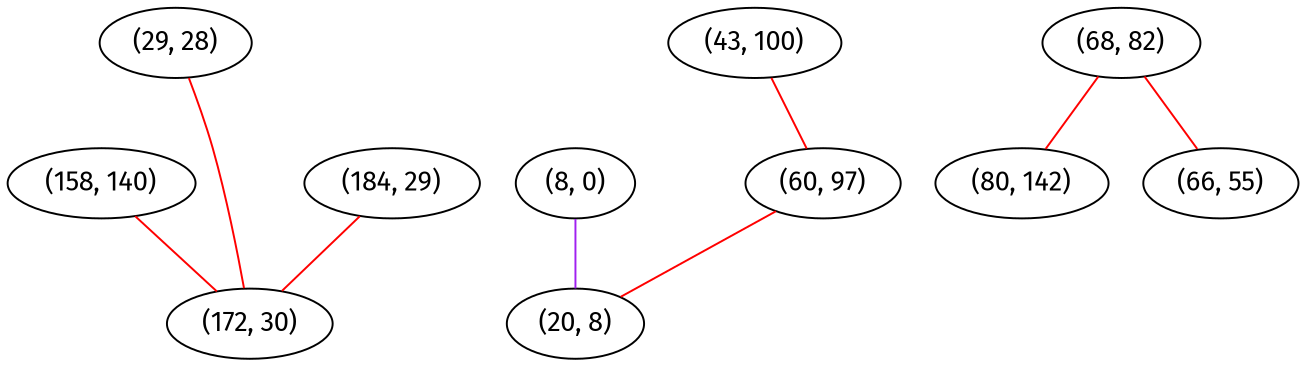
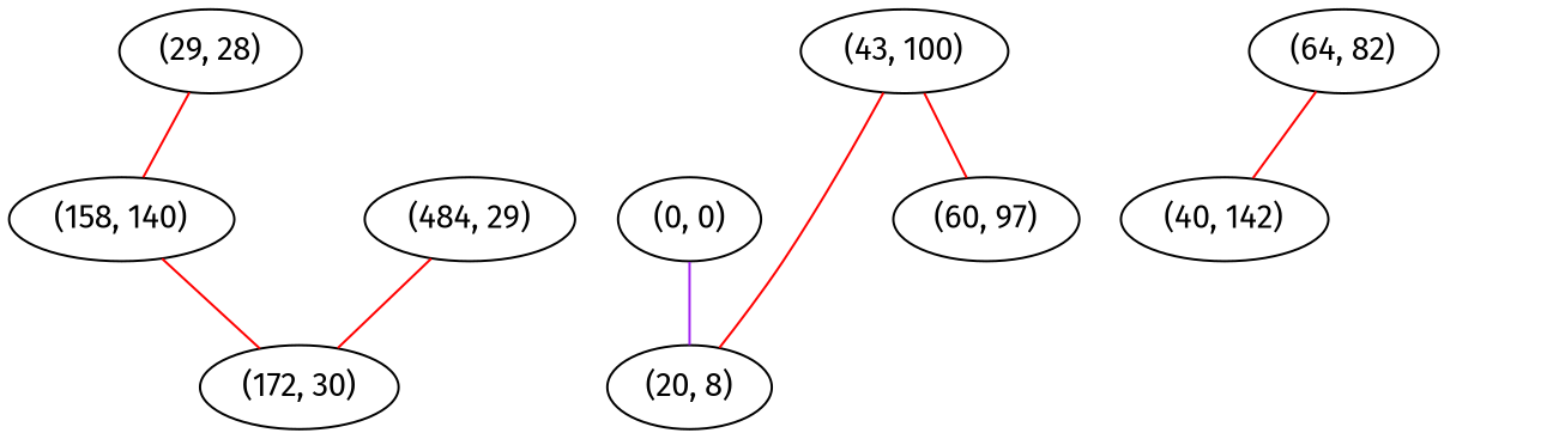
  graph {
    fontname="Fira Sans"
    node [fontname="Fira Sans"]
    edge [color=red fontname="Fira Sans" weight=1]
    "(158, 140)"
    "(172, 30)"
    "(29, 28)"
-   "(0, 0)" [label="(8, 0)"]
+   "(0, 0)"
    "(20, 8)"
    n6 [label="(60, 97)"]
    "(43, 100)"
-   "(64, 82)" [label="(68, 82)"]
-   "(80, 142)"
-   "(66, 55)"
-   "(184, 29)"
+   "(64, 82)"
+   "(80, 142)" [label="(40, 142)"]
+   "(184, 29)" [label="(484, 29)"]
    "(158, 140)" -- "(172, 30)"
-   "(29, 28)" -- "(172, 30)"
+   "(29, 28)" -- "(158, 140)"
    "(0, 0)" -- "(20, 8)" [color=purple weight=4]
-   n6 -- "(20, 8)"
+   "(43, 100)" -- "(20, 8)"
    "(43, 100)" -- n6
    "(64, 82)" -- "(80, 142)"
-   "(64, 82)" -- "(66, 55)"
    "(184, 29)" -- "(172, 30)"
  }
